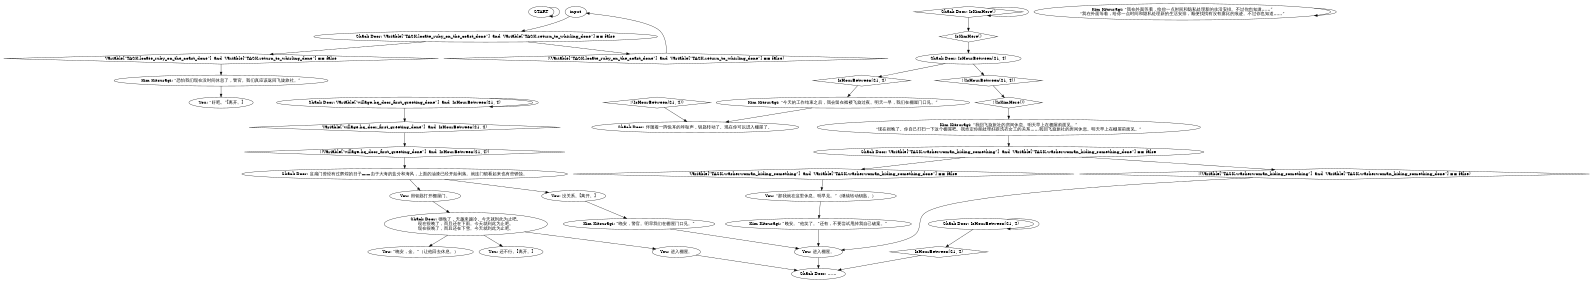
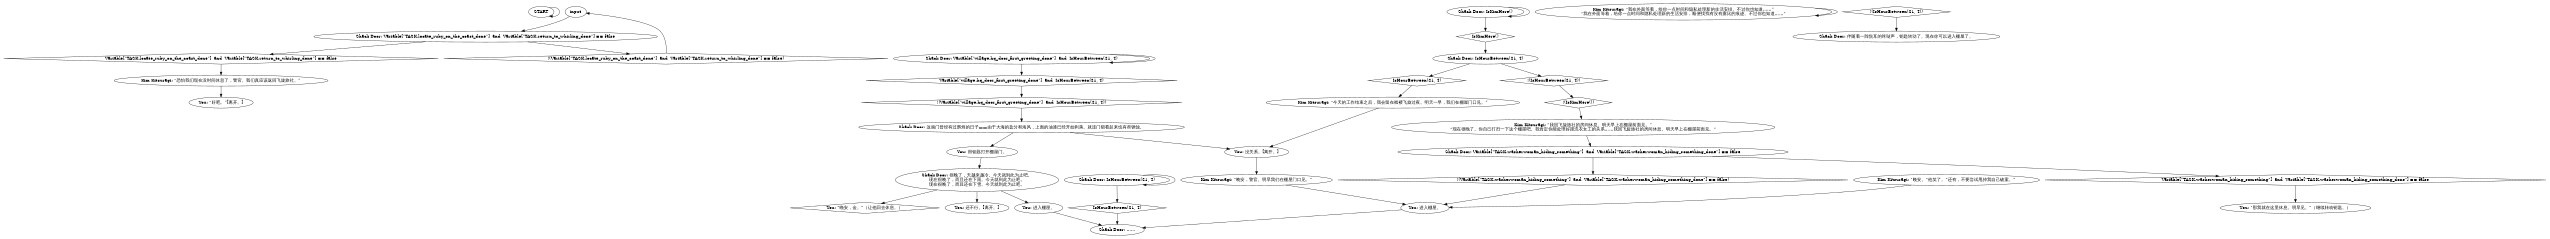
  digraph {
    n1 [label=START]
    n2 [label=input]
    n3 [label="Shack Door: Variable[\"TASK.locate_ruby_on_the_coast_done\"]  and  Variable[\"TASK.return_to_whirling_done\"] == false"]
    n4 [label="Variable[\"TASK.locate_ruby_on_the_coast_done\"]  and  Variable[\"TASK.return_to_whirling_done\"] == false" shape=diamond]
    n5 [label="!(Variable[\"TASK.locate_ruby_on_the_coast_done\"]  and  Variable[\"TASK.return_to_whirling_done\"] == false)" shape=diamond]
    n6 [label="Shack Door: Variable[\"village.hq_door_first_greeting_done\"]  and  IsHourBetween(21, 4)"]
    n7 [label="Variable[\"village.hq_door_first_greeting_done\"]  and  IsHourBetween(21, 4)" shape=diamond]
    n8 [label="!(Variable[\"village.hq_door_first_greeting_done\"]  and  IsHourBetween(21, 4))" shape=diamond]
    n9 [label="Shack Door: 这扇门曾经有过辉煌的日子——由于大海的盐分和海风，上面的油漆已经开始剥落。就连门锁看起来也有些锈蚀。"]
    n10 [label="You: 用钥匙打开棚屋门。"]
    n11 [label="You: 没关系。[离开。]"]
    n12 [label="Shack Door: 很晚了，天越来越冷。今天就到此为止吧。\n现在很晚了，而且还在下雨。今天就到此为止吧。\n现在很晚了，而且还在下雪。今天就到此为止吧。"]
-   n13 [label="You: “晚安，金。”（让他回去休息。）"]
+   n13 [label="You: “晚安，金。”（让他回去休息。）" shape=diamond]
    n14 [label="You: 还不行。[离开。]"]
    n15 [label="You: 进入棚屋。"]
    n16 [label="Shack Door: ……"]
-   n17 [label="Shack Door: IsKimHere()" shape=diamond]
+   n17 [label="Shack Door: IsKimHere()"]
    n18 [label="IsKimHere()" shape=diamond]
    n19 [label="Shack Door: IsHourBetween(21, 4)"]
    n20 [label="IsHourBetween(21, 4)" shape=diamond]
    n21 [label="!(IsHourBetween(21, 4))" shape=diamond]
    n22 [label="!(IsKimHere())" shape=diamond]
    n23 [label="Kim Kitsuragi: “我回飞旋旅社的房间休息。明天早上在棚屋前面见。”\n“现在很晚了。你自己打扫一下这个棚屋吧。我肯定你能处理好跟洗衣女工的关系……我回飞旋旅社的房间休息。明天早上在棚屋前面见。”"]
    n24 [label="Shack Door: Variable[\"TASK.washerwoman_hiding_something\"]  and  Variable[\"TASK.washerwoman_hiding_something_done\"] == false"]
    n25 [label="Kim Kitsuragi: “我在外面等着，给你一点时间和隐私处理新的生活安排。不过你也知道……”\n“我在外面等着，给你一点时间和隐私处理新的生活安排，顺便找找有没有露比的痕迹。不过你也知道……”"]
    n26 [label="Kim Kitsuragi: “今天的工作结束之后，我会留在褴褛飞旋过夜。明天一早，我们在棚屋门口见。”"]
    n27 [label="Shack Door: 伴随着一阵悦耳的咔哒声，钥匙转动了。现在你可以进入棚屋了。"]
    n28 [label="Variable[\"TASK.washerwoman_hiding_something\"]  and  Variable[\"TASK.washerwoman_hiding_something_done\"] == false" shape=diamond]
    n29 [label="!(Variable[\"TASK.washerwoman_hiding_something\"]  and  Variable[\"TASK.washerwoman_hiding_something_done\"] == false)" shape=diamond]
    n30 [label="Shack Door: IsHourBetween(21, 4)"]
    n31 [label="IsHourBetween(21, 4)" shape=diamond]
    n32 [label="!(IsHourBetween(21, 4))" shape=diamond]
    n33 [label="Kim Kitsuragi: “晚安，警官。明早我们在棚屋门口见。”"]
    n34 [label="You: 进入棚屋。"]
    n35 [label="You: “那我就在这里休息。明早见。”（继续转动钥匙。）"]
    n36 [label="Kim Kitsuragi: “晚安。”他笑了。“还有，不要尝试甩掉我自己破案。”"]
    n37 [label="Kim Kitsuragi: “恐怕我们现在没时间休息了，警官。我们真应该返回飞旋旅社。”"]
    n38 [label="You: “好吧。”[离开。]"]
    n1 -> n1
    n2 -> n3
    n3 -> n4
    n3 -> n5
    n4 -> n37
    n5 -> n2
    n6 -> n6
    n6 -> n7
    n7 -> n8
    n8 -> n9
    n9 -> n10
    n9 -> n11
    n10 -> n12
    n11 -> n33
    n12 -> n13
    n12 -> n14
    n12 -> n15
    n15 -> n16
    n17 -> n17
    n17 -> n18
    n18 -> n19
    n19 -> n20
    n19 -> n21
    n20 -> n26
    n21 -> n22
    n22 -> n23
    n23 -> n24
    n24 -> n28
    n24 -> n29
    n25 -> n25
-   n26 -> n27
+   n26 -> n11
    n28 -> n35
    n29 -> n34
    n30 -> n30
    n30 -> n31
    n31 -> n16
    n32 -> n27
    n33 -> n34
    n34 -> n16
-   n35 -> n36
    n36 -> n34
    n37 -> n38
  }
